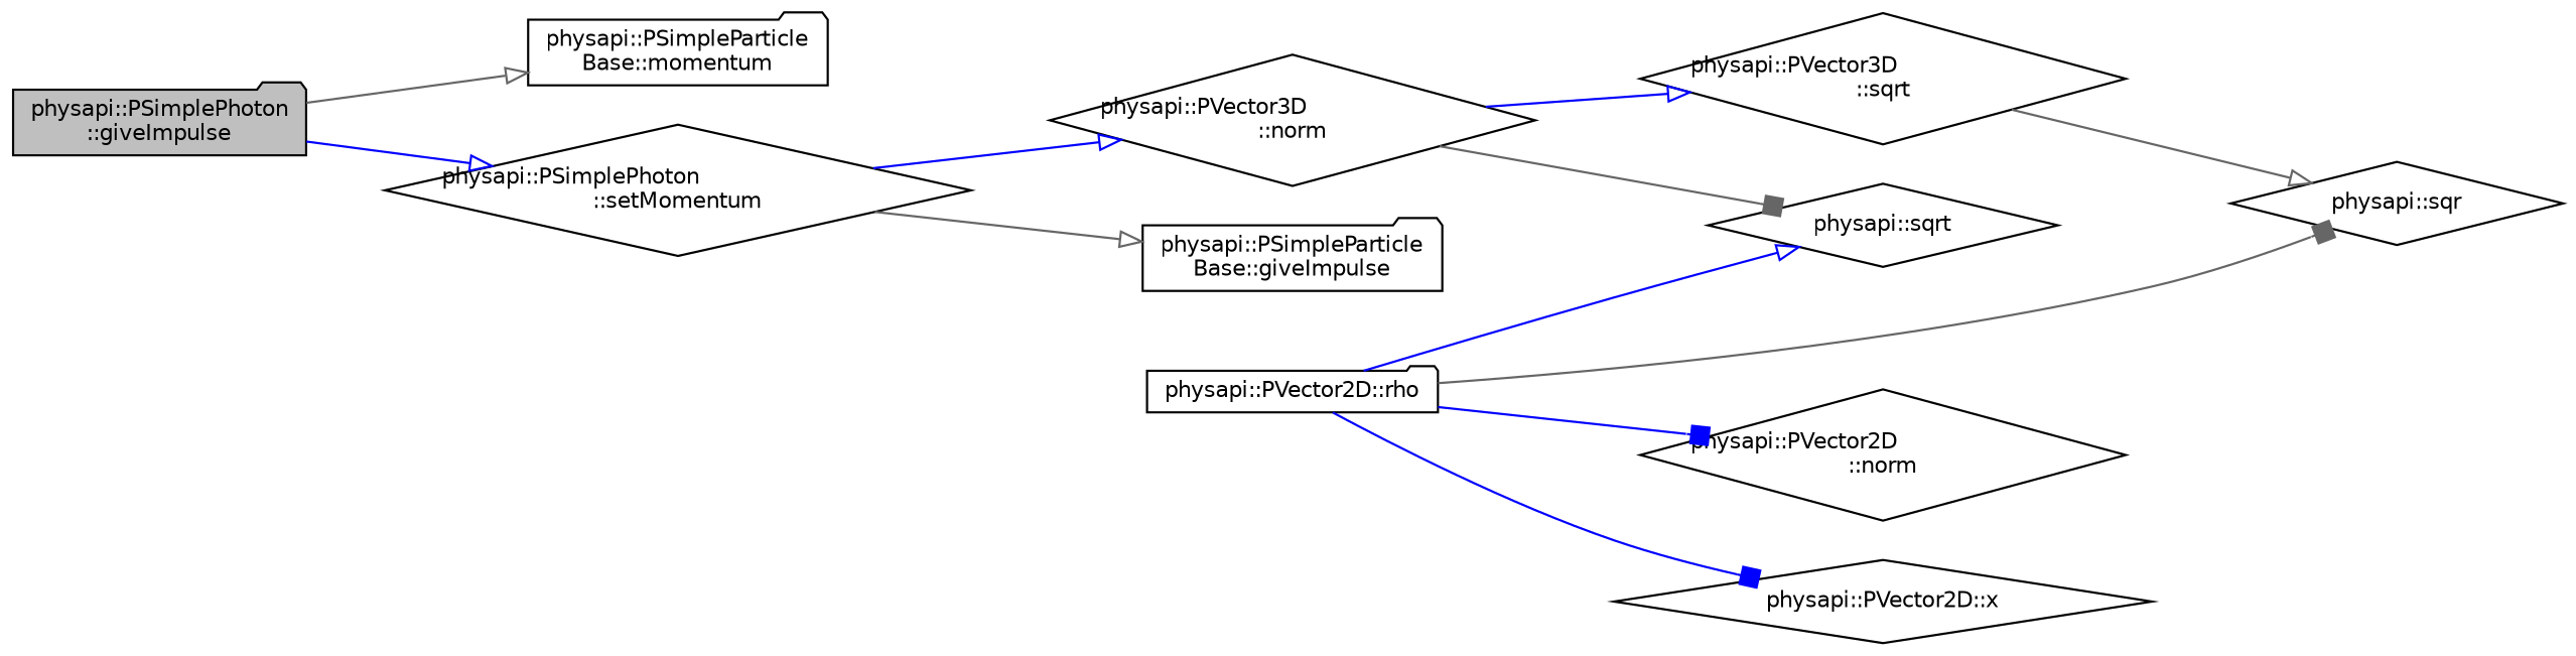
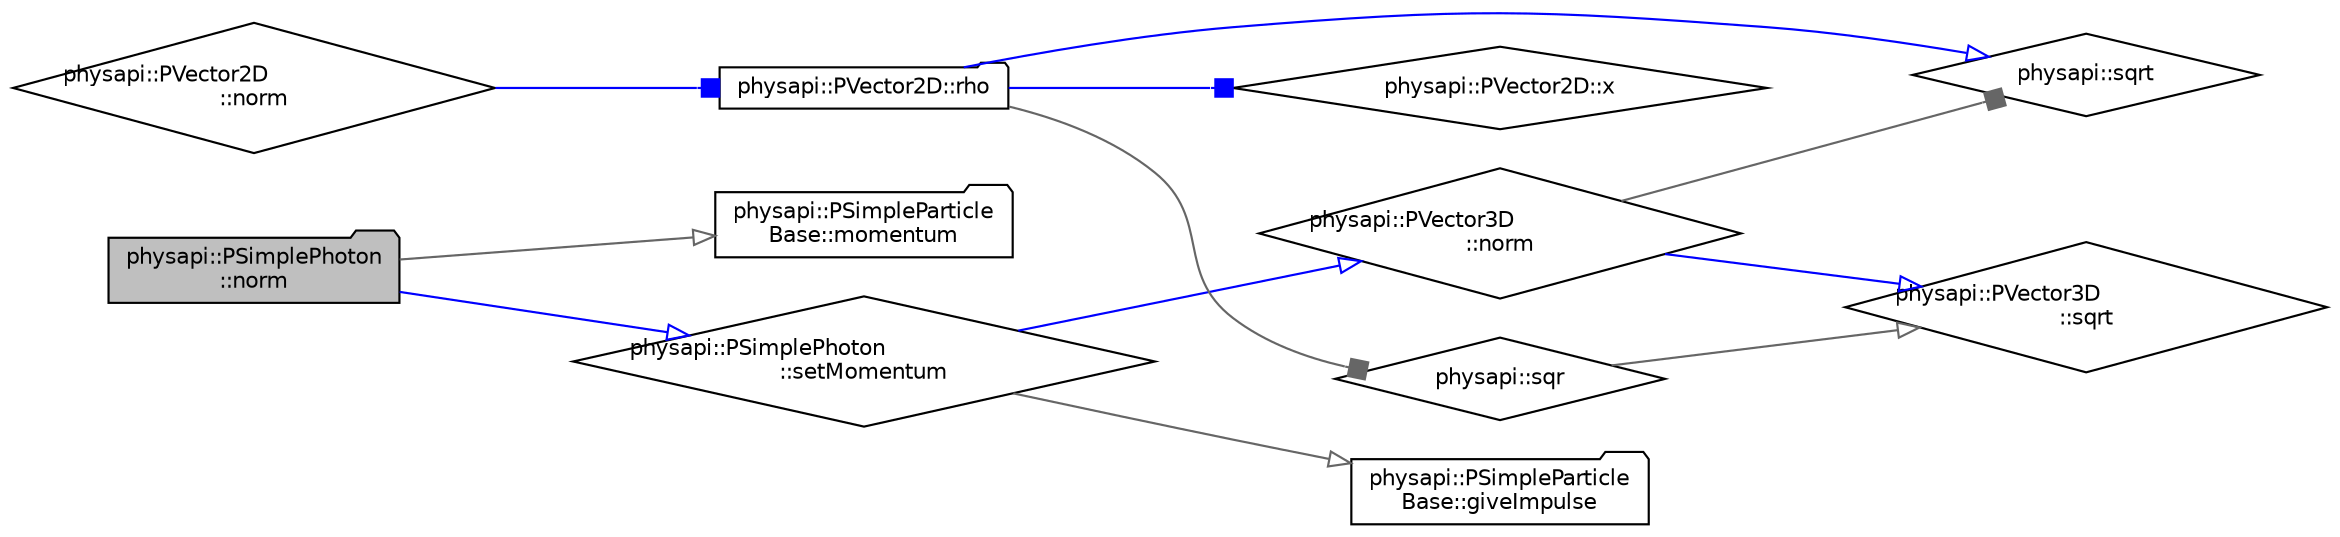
  digraph {
    rankdir=LR
    node [color=black fillcolor=white fontname=Helvetica fontsize=10 shape=diamond style=filled]
    edge [arrowhead=onormal color=blue fontname=Helvetica fontsize=10 labelfontname=Helvetica labelfontsize=10 style=solid]
-   n1 [fillcolor=grey75 fontcolor=black height=0.2 label="physapi::PSimplePhoton\l::giveImpulse" shape=folder width=0.4]
+   n1 [fillcolor=grey75 fontcolor=black height=0.2 label="physapi::PSimplePhoton\l::norm" shape=folder width=0.4]
    n2 [height=0.2 label="physapi::PSimpleParticle\lBase::momentum" shape=folder width=0.4]
    n3 [height=0.2 label="physapi::PSimplePhoton\l::setMomentum" width=0.4]
    n4 [height=0.2 label="physapi::PVector3D\l::norm" width=0.4]
    n5 [height=0.2 label="physapi::PSimpleParticle\lBase::giveImpulse" shape=folder width=0.4]
    n6 [height=0.2 label="physapi::PVector3D\l::sqrt" width=0.4]
    n7 [height=0.2 label="physapi::sqrt" width=0.4]
    n8 [height=0.2 label="physapi::sqr" width=0.4]
    n9 [height=0.2 label="physapi::PVector2D\l::norm" width=0.4]
    n10 [height=0.2 label="physapi::PVector2D::rho" shape=folder width=0.4]
    n11 [height=0.2 label="physapi::PVector2D::x" width=0.4]
    n1 -> n2 [color=gray40]
    n1 -> n3
    n3 -> n4
    n3 -> n5 [color=gray40]
    n4 -> n6
    n4 -> n7 [arrowhead=box color=gray40]
-   n6 -> n8 [color=gray40]
-   n10 -> n9 [arrowhead=box]
+   n8 -> n6 [color=gray40]
+   n9 -> n10 [arrowhead=box]
    n10 -> n7
    n10 -> n8 [arrowhead=box color=gray40]
    n10 -> n11 [arrowhead=box]
  }
